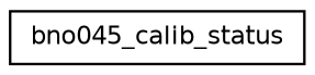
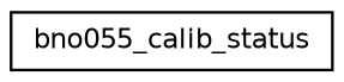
  digraph {
    rankdir=LR
-   n1 [color=black fillcolor=white fontname=Helvetica fontsize=10 height=0.2 label=bno045_calib_status shape=record style=filled width=0.4]
+   n1 [color=black fillcolor=white fontname=Helvetica fontsize=10 height=0.2 label=bno055_calib_status shape=record style=filled width=0.4]
  }
